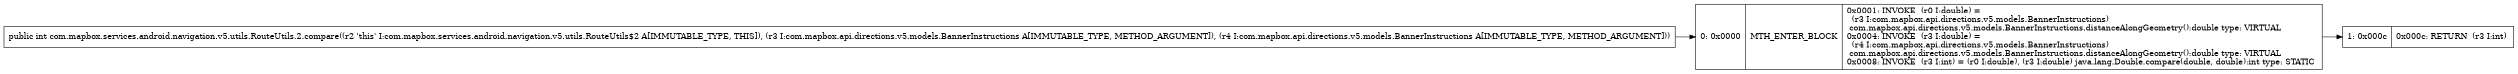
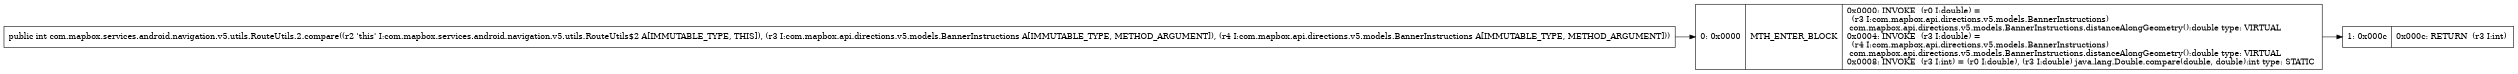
  digraph {
    rankdir=LR
    node [shape=record]
-   n1 [label="{0\:\ 0x0000|MTH_ENTER_BLOCK\l|0x0001: INVOKE  (r0 I:double) = \l  (r3 I:com.mapbox.api.directions.v5.models.BannerInstructions)\l com.mapbox.api.directions.v5.models.BannerInstructions.distanceAlongGeometry():double type: VIRTUAL \l0x0004: INVOKE  (r3 I:double) = \l  (r4 I:com.mapbox.api.directions.v5.models.BannerInstructions)\l com.mapbox.api.directions.v5.models.BannerInstructions.distanceAlongGeometry():double type: VIRTUAL \l0x0008: INVOKE  (r3 I:int) = (r0 I:double), (r3 I:double) java.lang.Double.compare(double, double):int type: STATIC \l}"]
+   n1 [label="{0\:\ 0x0000|MTH_ENTER_BLOCK\l|0x0000: INVOKE  (r0 I:double) = \l  (r3 I:com.mapbox.api.directions.v5.models.BannerInstructions)\l com.mapbox.api.directions.v5.models.BannerInstructions.distanceAlongGeometry():double type: VIRTUAL \l0x0004: INVOKE  (r3 I:double) = \l  (r4 I:com.mapbox.api.directions.v5.models.BannerInstructions)\l com.mapbox.api.directions.v5.models.BannerInstructions.distanceAlongGeometry():double type: VIRTUAL \l0x0008: INVOKE  (r3 I:int) = (r0 I:double), (r3 I:double) java.lang.Double.compare(double, double):int type: STATIC \l}"]
    n2 [label="{1\:\ 0x000c|0x000c: RETURN  (r3 I:int) \l}"]
    n3 [label="{public int com.mapbox.services.android.navigation.v5.utils.RouteUtils.2.compare((r2 'this' I:com.mapbox.services.android.navigation.v5.utils.RouteUtils$2 A[IMMUTABLE_TYPE, THIS]), (r3 I:com.mapbox.api.directions.v5.models.BannerInstructions A[IMMUTABLE_TYPE, METHOD_ARGUMENT]), (r4 I:com.mapbox.api.directions.v5.models.BannerInstructions A[IMMUTABLE_TYPE, METHOD_ARGUMENT])) }"]
    n1 -> n2
    n3 -> n1
  }
